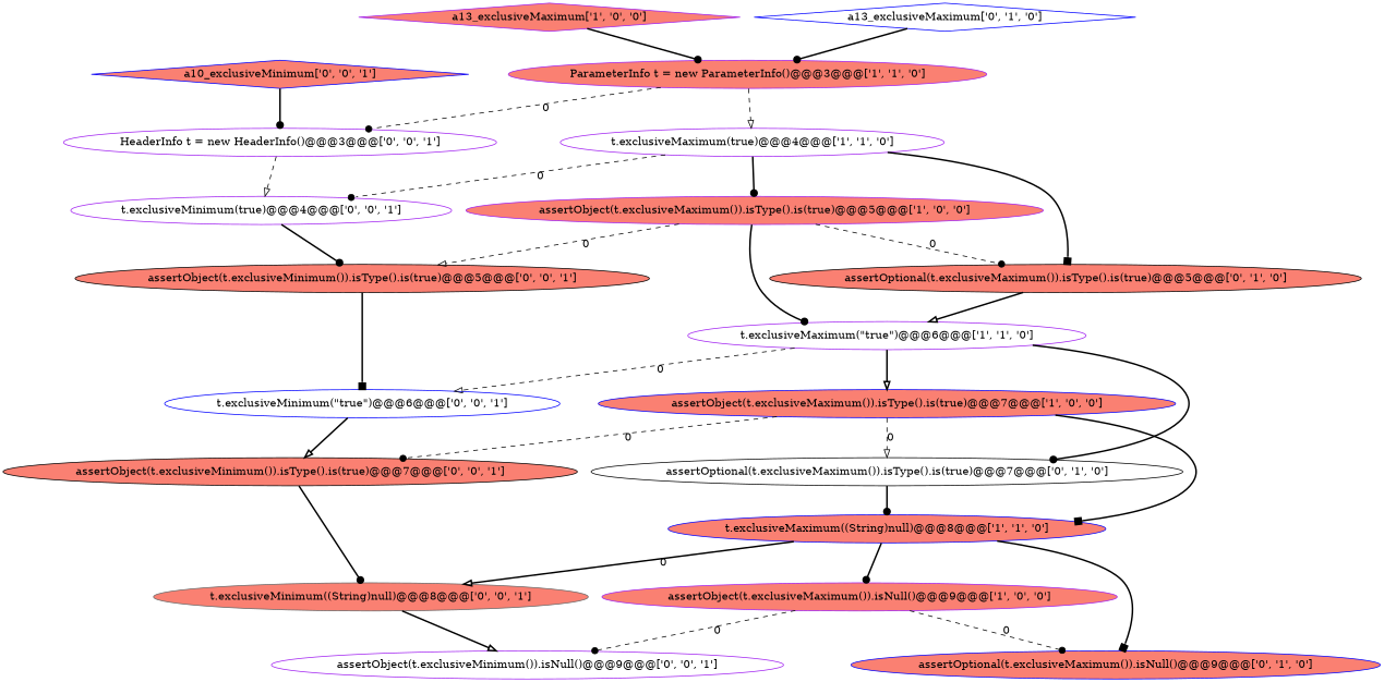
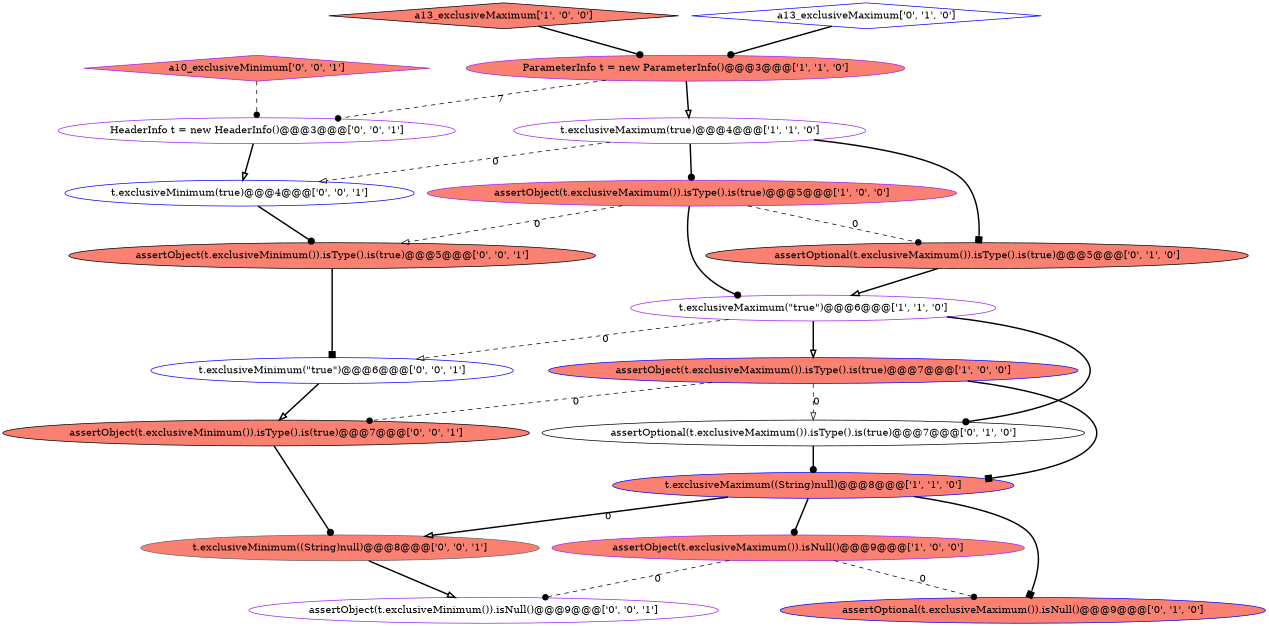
  digraph {
    node [color=purple fillcolor=salmon shape=ellipse style=filled]
    edge [arrowhead=dot style=bold]
-   n1 [label="a13_exclusiveMaximum['1', '0', '0']" shape=diamond]
+   n1 [color=black label="a13_exclusiveMaximum['1', '0', '0']" shape=diamond]
    n2 [label="ParameterInfo t = new ParameterInfo()@@@3@@@['1', '1', '0']"]
    n3 [fillcolor=white label="HeaderInfo t = new HeaderInfo()@@@3@@@['0', '0', '1']"]
    n4 [fillcolor=white label="t.exclusiveMaximum(true)@@@4@@@['1', '1', '0']"]
    n5 [label="assertObject(t.exclusiveMaximum()).isNull()@@@9@@@['1', '0', '0']"]
    n6 [fillcolor=white label="assertObject(t.exclusiveMinimum()).isNull()@@@9@@@['0', '0', '1']"]
    n7 [color=blue label="assertOptional(t.exclusiveMaximum()).isNull()@@@9@@@['0', '1', '0']"]
    n8 [color=blue label="assertObject(t.exclusiveMaximum()).isType().is(true)@@@7@@@['1', '0', '0']"]
    n9 [color=black fillcolor=white label="assertOptional(t.exclusiveMaximum()).isType().is(true)@@@7@@@['0', '1', '0']"]
    n10 [color=blue label="t.exclusiveMaximum((String)null)@@@8@@@['1', '1', '0']"]
    n11 [color=black label="assertObject(t.exclusiveMinimum()).isType().is(true)@@@7@@@['0', '0', '1']"]
    n12 [color=gray40 label="t.exclusiveMinimum((String)null)@@@8@@@['0', '0', '1']"]
    n13 [color=black label="assertOptional(t.exclusiveMaximum()).isType().is(true)@@@5@@@['0', '1', '0']"]
    n14 [fillcolor=white label="t.exclusiveMaximum(\"true\")@@@6@@@['1', '1', '0']"]
    n15 [color=blue fillcolor=white label="t.exclusiveMinimum(\"true\")@@@6@@@['0', '0', '1']"]
    n16 [color=blue fillcolor=white label="a13_exclusiveMaximum['0', '1', '0']" shape=diamond]
-   n17 [color=blue label="a10_exclusiveMinimum['0', '0', '1']" shape=diamond]
-   n18 [fillcolor=white label="t.exclusiveMinimum(true)@@@4@@@['0', '0', '1']"]
+   n17 [label="a10_exclusiveMinimum['0', '0', '1']" shape=diamond]
+   n18 [color=blue fillcolor=white label="t.exclusiveMinimum(true)@@@4@@@['0', '0', '1']"]
    n19 [label="assertObject(t.exclusiveMaximum()).isType().is(true)@@@5@@@['1', '0', '0']"]
    n20 [color=black label="assertObject(t.exclusiveMinimum()).isType().is(true)@@@5@@@['0', '0', '1']"]
    n1 -> n2
-   n2 -> n3 [label=0 style=dashed]
-   n2 -> n4 [arrowhead=onormal style=dashed]
-   n3 -> n18 [arrowhead=onormal style=dashed]
+   n2 -> n3 [label=7 style=dashed]
+   n2 -> n4 [arrowhead=onormal]
+   n3 -> n18 [arrowhead=onormal]
    n4 -> n13 [arrowhead=box]
-   n4 -> n18 [label=0 style=dashed]
+   n4 -> n18 [arrowhead=onormal label=0 style=dashed]
    n4 -> n19
    n5 -> n6 [label=0 style=dashed]
    n5 -> n7 [label=0 style=dashed]
    n8 -> n9 [arrowhead=onormal label=0 style=dashed]
    n8 -> n10 [arrowhead=box]
    n8 -> n11 [label=0 style=dashed]
    n9 -> n10
    n10 -> n5
    n10 -> n7 [arrowhead=box]
    n10 -> n12 [arrowhead=onormal label=0]
    n11 -> n12
    n12 -> n6 [arrowhead=onormal]
    n13 -> n14 [arrowhead=onormal]
    n14 -> n8 [arrowhead=onormal]
    n14 -> n9
    n14 -> n15 [arrowhead=onormal label=0 style=dashed]
    n15 -> n11 [arrowhead=onormal]
    n16 -> n2
-   n17 -> n3
+   n17 -> n3 [style=dashed]
    n18 -> n20
    n19 -> n13 [label=0 style=dashed]
    n19 -> n14
    n19 -> n20 [arrowhead=onormal label=0 style=dashed]
    n20 -> n15 [arrowhead=box]
  }
